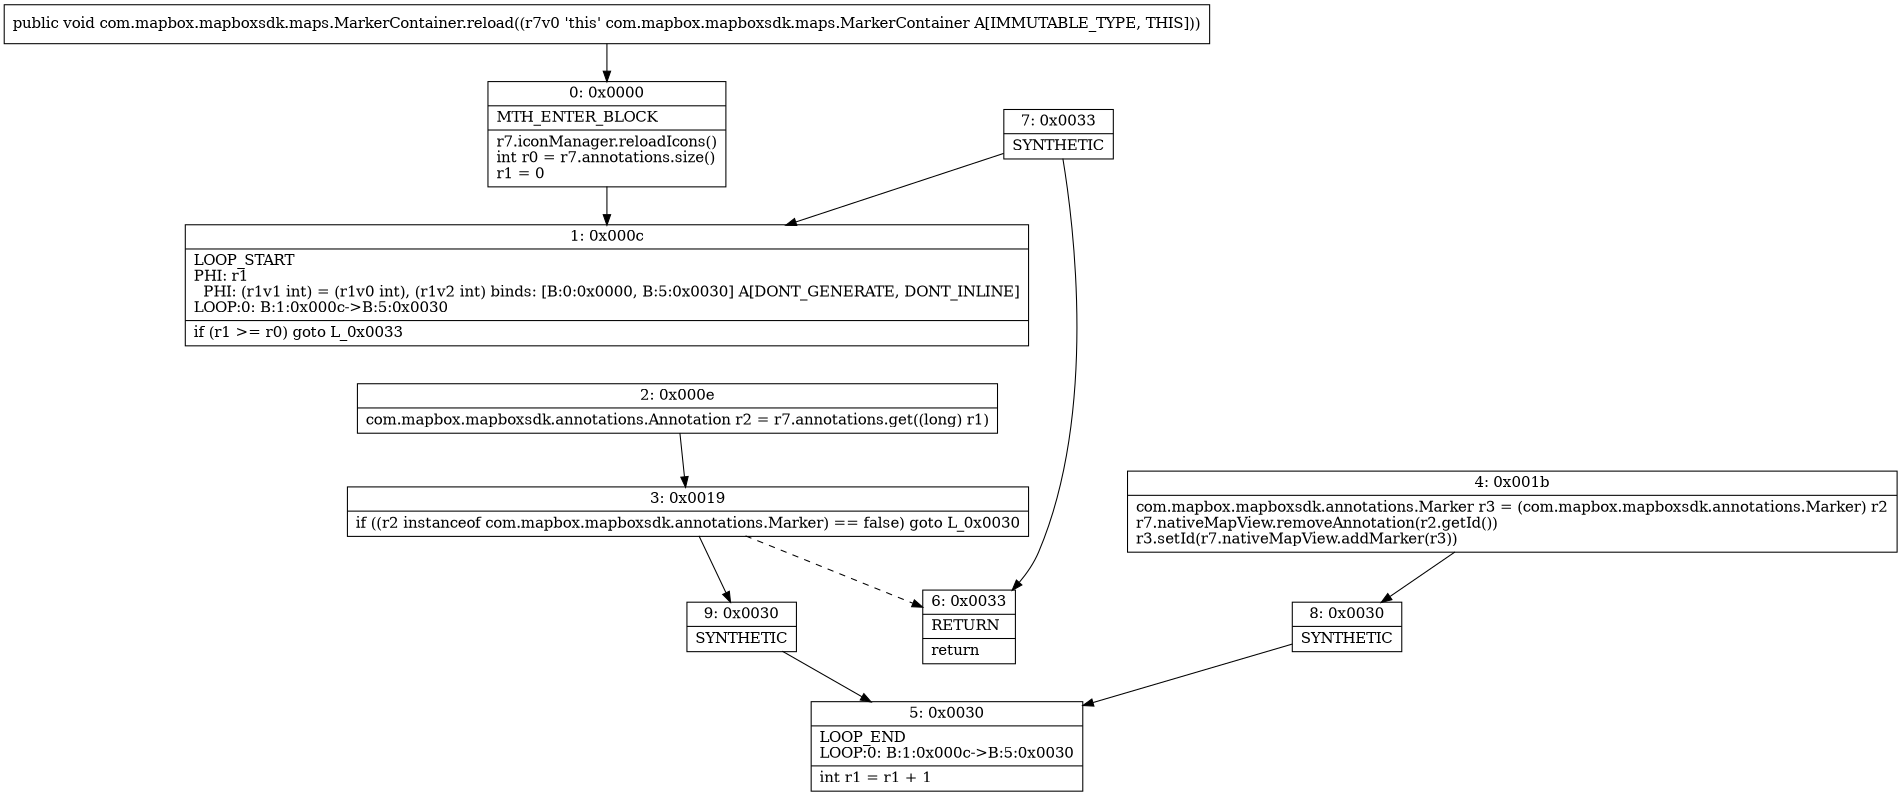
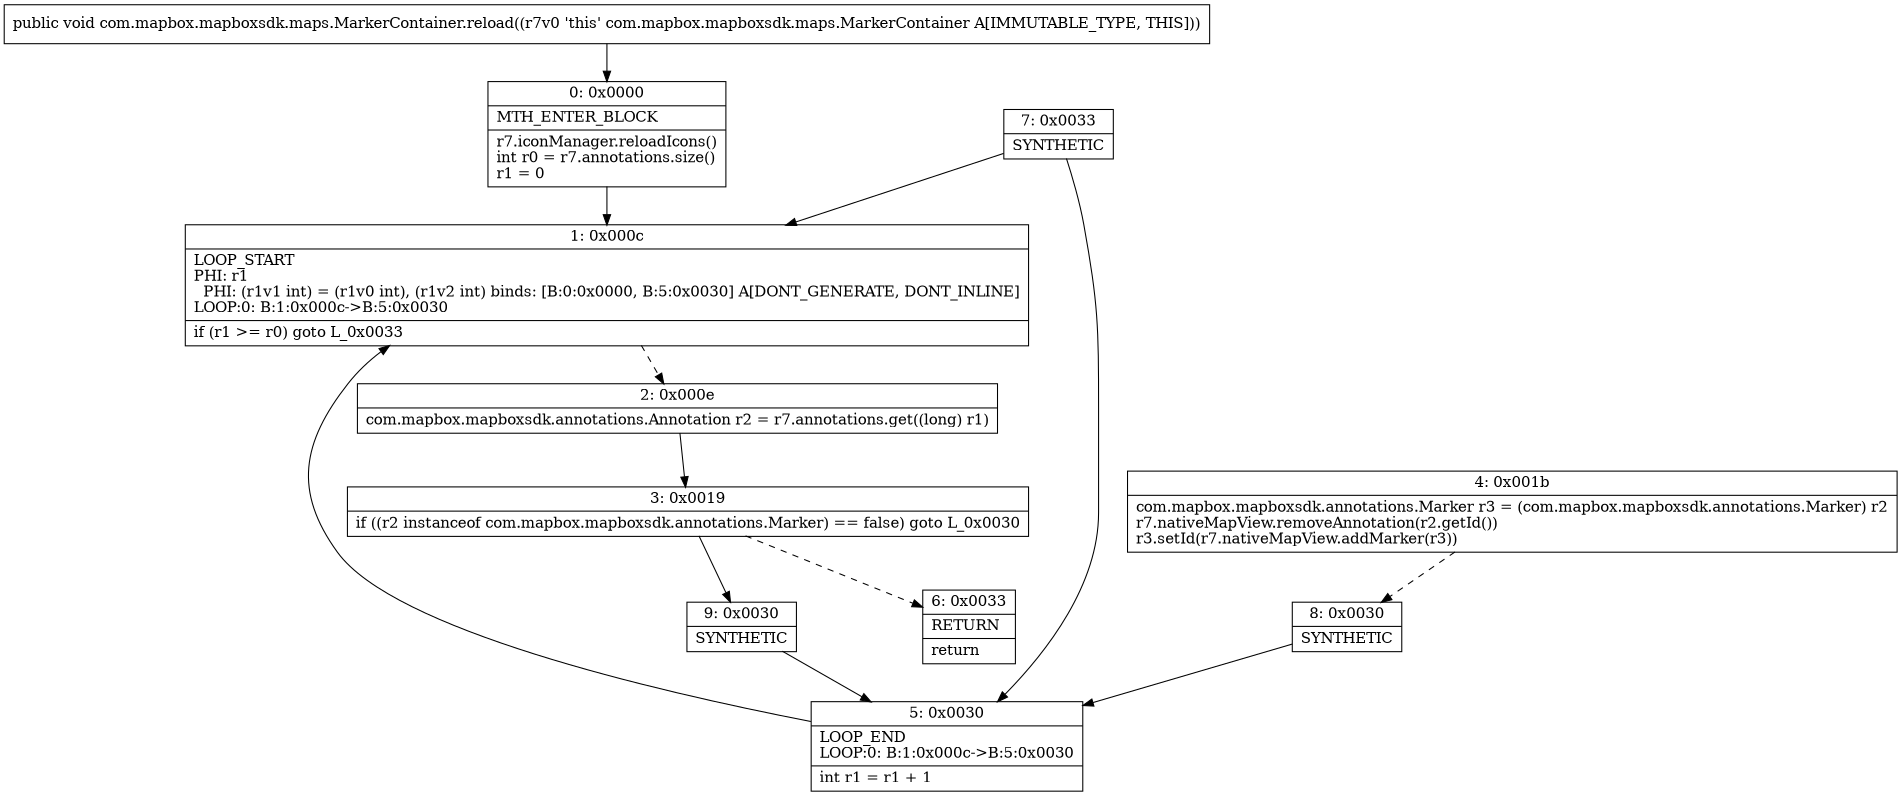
  digraph {
    node [shape=record]
    n1 [label="{0\:\ 0x0000|MTH_ENTER_BLOCK\l|r7.iconManager.reloadIcons()\lint r0 = r7.annotations.size()\lr1 = 0\l}"]
    n2 [label="{1\:\ 0x000c|LOOP_START\lPHI: r1 \l  PHI: (r1v1 int) = (r1v0 int), (r1v2 int) binds: [B:0:0x0000, B:5:0x0030] A[DONT_GENERATE, DONT_INLINE]\lLOOP:0: B:1:0x000c\-\>B:5:0x0030\l|if (r1 \>= r0) goto L_0x0033\l}"]
    n3 [label="{2\:\ 0x000e|com.mapbox.mapboxsdk.annotations.Annotation r2 = r7.annotations.get((long) r1)\l}"]
    n4 [label="{3\:\ 0x0019|if ((r2 instanceof com.mapbox.mapboxsdk.annotations.Marker) == false) goto L_0x0030\l}"]
    n5 [label="{7\:\ 0x0033|SYNTHETIC\l}"]
    n6 [label="{6\:\ 0x0033|RETURN\l|return\l}"]
    n7 [label="{9\:\ 0x0030|SYNTHETIC\l}"]
    n8 [label="{4\:\ 0x001b|com.mapbox.mapboxsdk.annotations.Marker r3 = (com.mapbox.mapboxsdk.annotations.Marker) r2\lr7.nativeMapView.removeAnnotation(r2.getId())\lr3.setId(r7.nativeMapView.addMarker(r3))\l}"]
    n9 [label="{8\:\ 0x0030|SYNTHETIC\l}"]
    n10 [label="{5\:\ 0x0030|LOOP_END\lLOOP:0: B:1:0x000c\-\>B:5:0x0030\l|int r1 = r1 + 1\l}"]
    n11 [label="{public void com.mapbox.mapboxsdk.maps.MarkerContainer.reload((r7v0 'this' com.mapbox.mapboxsdk.maps.MarkerContainer A[IMMUTABLE_TYPE, THIS])) }"]
    n1 -> n2
+   n2 -> n3 [style=dashed]
    n3 -> n4
    n4 -> n6 [style=dashed]
    n4 -> n7
    n5 -> n2
-   n5 -> n6
+   n5 -> n10
    n7 -> n10
-   n8 -> n9
+   n8 -> n9 [style=dashed]
    n9 -> n10
+   n10 -> n2
    n11 -> n1
  }
